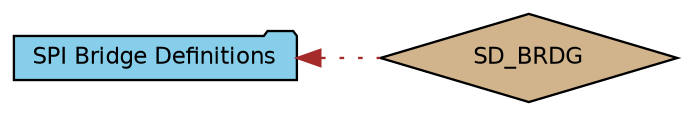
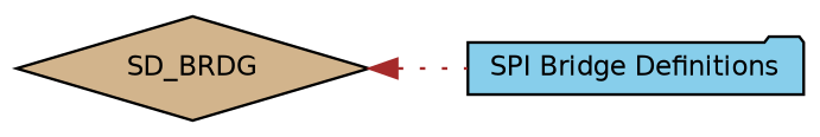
  digraph {
    rankdir=LR
    node [color=black fontname=Helvetica fontsize=10 style=filled]
    n1 [fillcolor=tan height=0.2 label=SD_BRDG shape=diamond width=0.4]
    n2 [fillcolor=skyblue fontcolor=black height=0.2 label="SPI Bridge Definitions" shape=folder width=0.4]
-   n2 -> n1 [dir=back fontname=Helvetica fontsize=10 labelfontname=Helvetica labelfontsize=10 shape=plaintext style=dotted color=brown]
+   n1 -> n2 [dir=back fontname=Helvetica fontsize=10 labelfontname=Helvetica labelfontsize=10 shape=plaintext style=dotted color=brown]
  }
